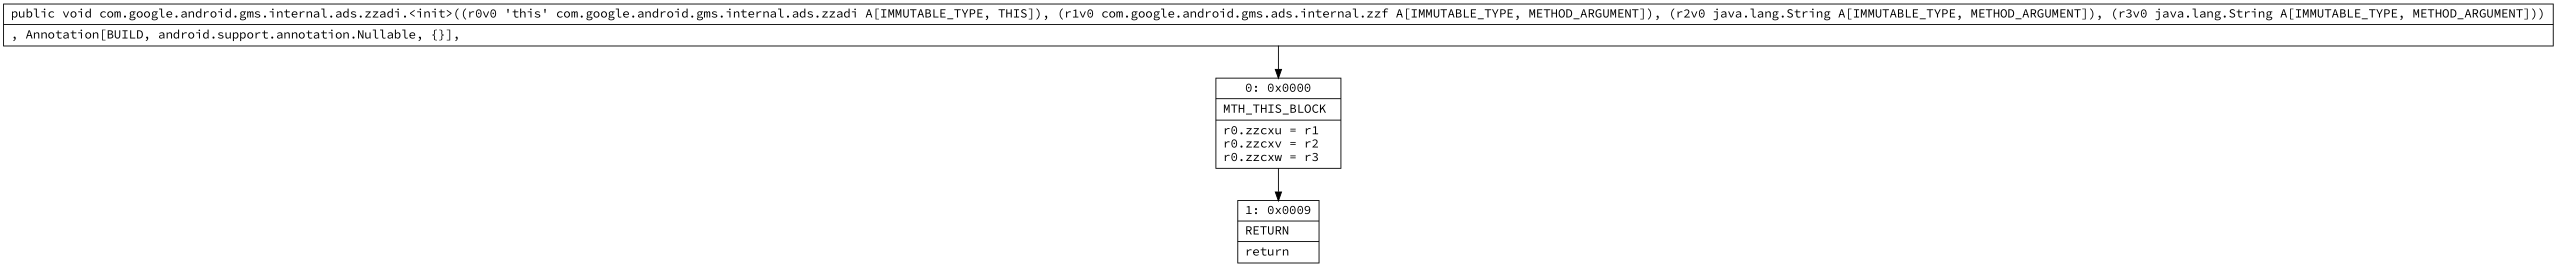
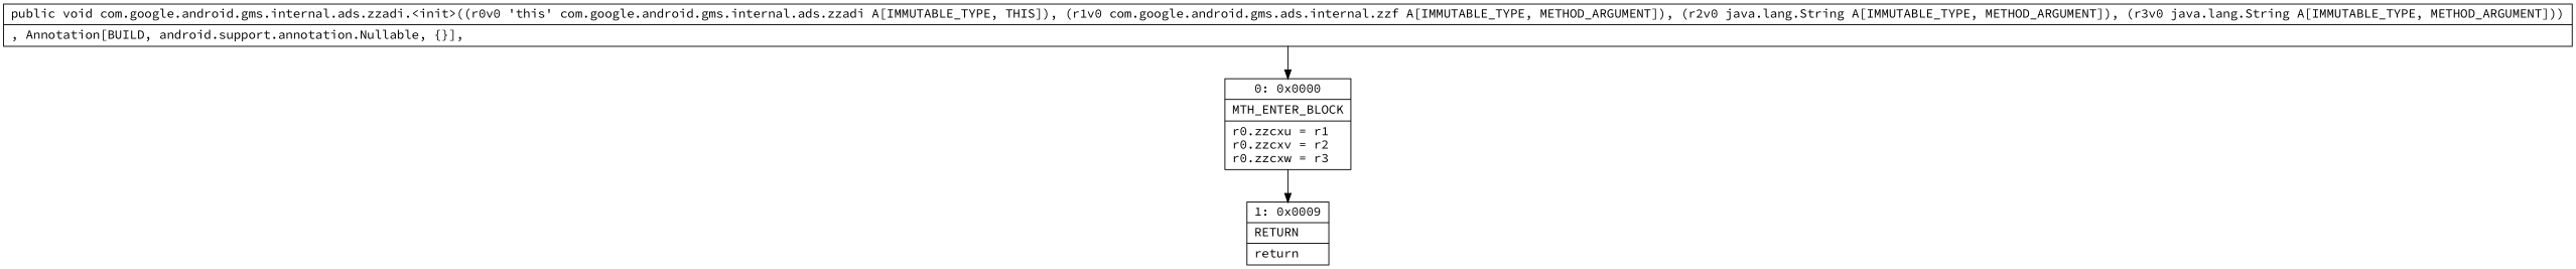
  digraph {
    fontname="Source Code Pro"
    node [shape=record fontname="Source Code Pro"]
    edge [fontname="Source Code Pro"]
-   n1 [label="{0\:\ 0x0000|MTH_THIS_BLOCK\l|r0.zzcxu = r1\lr0.zzcxv = r2\lr0.zzcxw = r3\l}"]
+   n1 [label="{0\:\ 0x0000|MTH_ENTER_BLOCK\l|r0.zzcxu = r1\lr0.zzcxv = r2\lr0.zzcxw = r3\l}"]
    n2 [label="{1\:\ 0x0009|RETURN\l|return\l}"]
    n3 [label="{public void com.google.android.gms.internal.ads.zzadi.\<init\>((r0v0 'this' com.google.android.gms.internal.ads.zzadi A[IMMUTABLE_TYPE, THIS]), (r1v0 com.google.android.gms.ads.internal.zzf A[IMMUTABLE_TYPE, METHOD_ARGUMENT]), (r2v0 java.lang.String A[IMMUTABLE_TYPE, METHOD_ARGUMENT]), (r3v0 java.lang.String A[IMMUTABLE_TYPE, METHOD_ARGUMENT]))  | , Annotation[BUILD, android.support.annotation.Nullable, \{\}], \l}"]
    n1 -> n2
    n3 -> n1
  }
